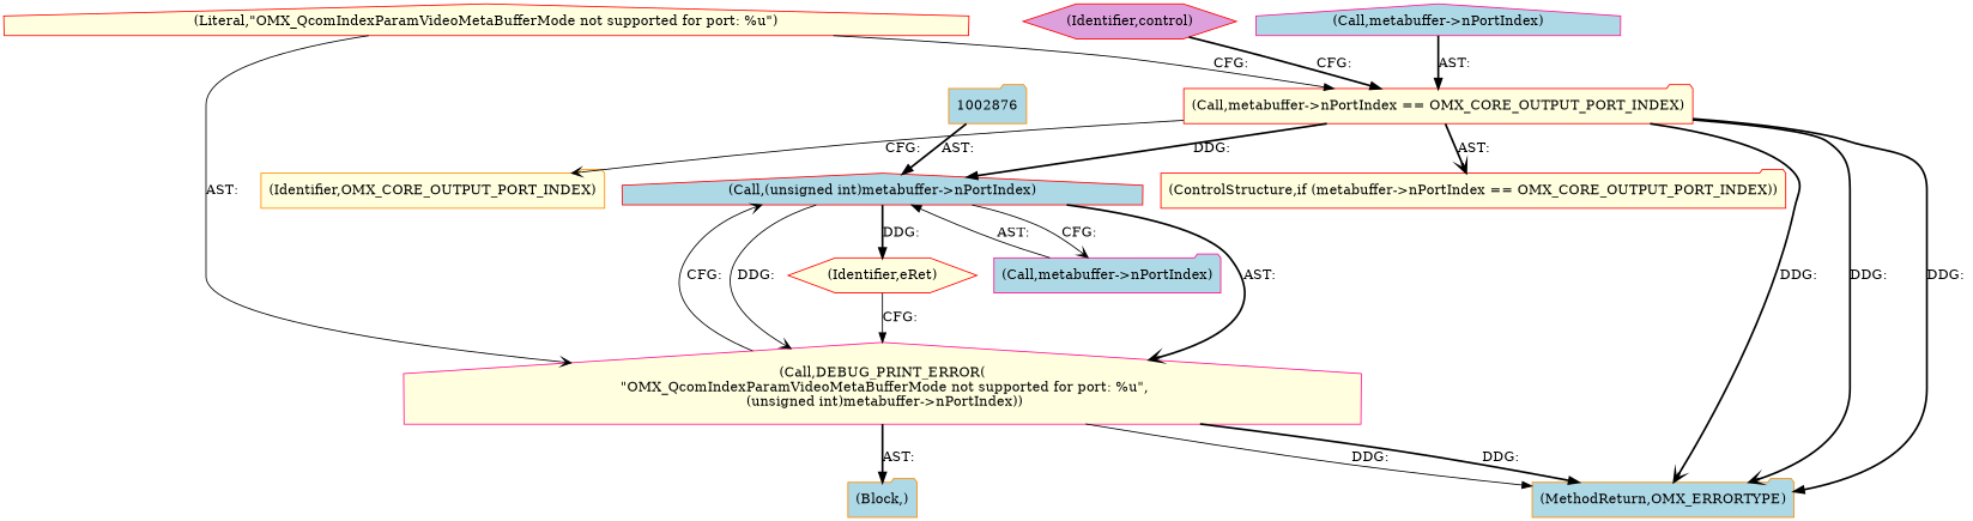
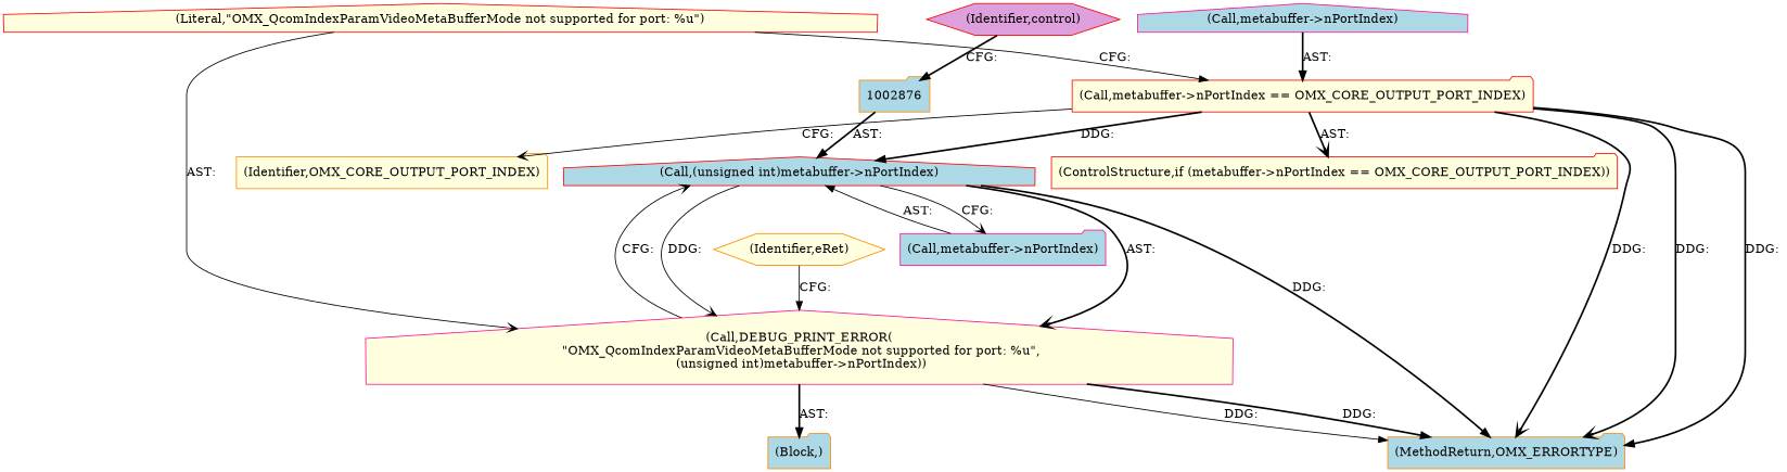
  digraph {
    node [color=red fillcolor=lightblue shape=folder style=filled]
    edge [arrowhead=normal style=bold]
    n1 [label="(Call,(unsigned int)metabuffer->nPortIndex)" shape=house]
    n2 [color=deeppink fillcolor=lightyellow label="(Call,DEBUG_PRINT_ERROR(\n \"OMX_QcomIndexParamVideoMetaBufferMode not supported for port: %u\",\n (unsigned int)metabuffer->nPortIndex))" shape=house]
    n3 [color=darkorange label="(MethodReturn,OMX_ERRORTYPE)"]
    n4 [color=deeppink label="(Call,metabuffer->nPortIndex)"]
    n5 [color=darkorange label="(Block,)"]
    n6 [fillcolor=lightyellow label="(Call,metabuffer->nPortIndex == OMX_CORE_OUTPUT_PORT_INDEX)"]
    n7 [color=darkorange fillcolor=lightyellow label="(Identifier,OMX_CORE_OUTPUT_PORT_INDEX)"]
    n8 [fillcolor=lightyellow label="(ControlStructure,if (metabuffer->nPortIndex == OMX_CORE_OUTPUT_PORT_INDEX))"]
    n9 [fillcolor=lightyellow label="(Literal,\"OMX_QcomIndexParamVideoMetaBufferMode not supported for port: %u\")" shape=house]
    n10 [color=deeppink label="(Call,metabuffer->nPortIndex)" shape=house]
    n11 [fillcolor=plum label="(Identifier,control)" shape=hexagon]
-   n12 [fillcolor=lightyellow label="(Identifier,eRet)" shape=hexagon]
+   n12 [color=darkorange fillcolor=lightyellow label="(Identifier,eRet)" shape=hexagon]
    1002876 [color=darkorange]
    n1 -> n2 [arrowhead=vee label="AST: "]
    n1 -> n2 [arrowhead=vee label="DDG: " style=solid]
-   n1 -> n12 [label="DDG: "]
+   n1 -> n3 [label="DDG: "]
    n1 -> n4 [arrowhead=vee label="CFG: " style=solid]
    n2 -> n1 [arrowhead=vee label="CFG: " style=solid]
    n2 -> n3 [label="DDG: " style=solid]
    n2 -> n3 [label="DDG: "]
    n2 -> n5 [label="AST: "]
    n4 -> n1 [label="AST: " style=solid]
    n6 -> n1 [label="DDG: "]
    n6 -> n3 [arrowhead=vee label="DDG: "]
    n6 -> n3 [label="DDG: "]
    n6 -> n3 [arrowhead=vee label="DDG: "]
    n6 -> n7 [arrowhead=vee label="CFG: " style=solid]
    n6 -> n8 [arrowhead=vee label="AST: "]
    n9 -> n2 [arrowhead=vee label="AST: " style=solid]
    n9 -> n6 [label="CFG: " style=solid]
    n10 -> n6 [label="AST: "]
-   n11 -> n6 [label="CFG: "]
+   n11 -> 1002876 [label="CFG: "]
    n12 -> n2 [label="CFG: " style=solid]
    1002876 -> n1 [label="AST: "]
  }
